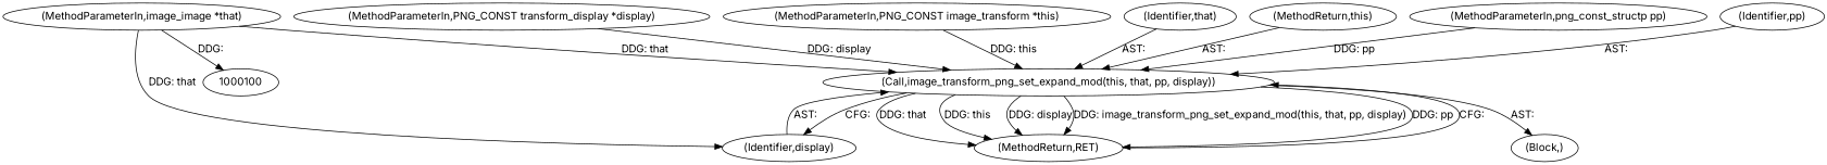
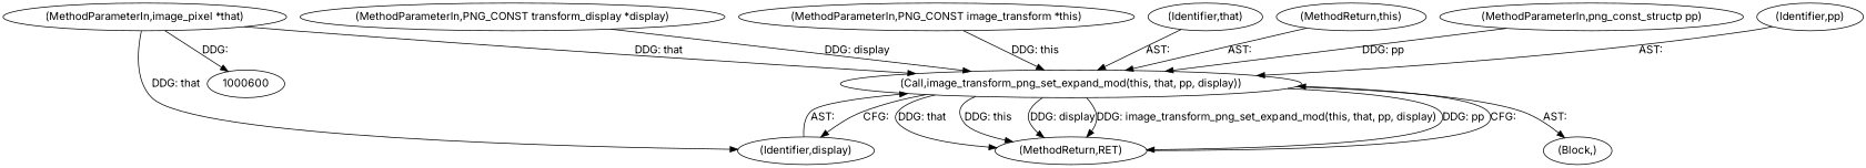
  digraph {
    fontname=Inter
    node [fontname=Inter]
    edge [fontname=Inter]
-   n1 [label="(MethodParameterIn,image_image *that)"]
+   n1 [label="(MethodParameterIn,image_pixel *that)"]
    n2 [label="(Call,image_transform_png_set_expand_mod(this, that, pp, display))"]
-   1000100
+   1000100 [label=1000600]
    n4 [label="(Identifier,display)"]
    n5 [label="(MethodReturn,RET)"]
    n6 [label="(Block,)"]
    n7 [label="(MethodParameterIn,PNG_CONST transform_display *display)"]
    n8 [label="(MethodParameterIn,PNG_CONST image_transform *this)"]
    n9 [label="(Identifier,that)"]
    n10 [label="(MethodReturn,this)"]
    n11 [label="(MethodParameterIn,png_const_structp pp)"]
    n12 [label="(Identifier,pp)"]
    n1 -> n2 [label="DDG: that"]
    n1 -> 1000100 [label="DDG: "]
    n1 -> n4 [label="DDG: that"]
    n2 -> n4 [label="CFG: "]
    n2 -> n5 [label="DDG: that"]
    n2 -> n5 [label="DDG: this"]
    n2 -> n5 [label="DDG: display"]
    n2 -> n5 [label="DDG: image_transform_png_set_expand_mod(this, that, pp, display)"]
    n2 -> n5 [label="DDG: pp"]
    n2 -> n6 [label="AST: "]
    n4 -> n2 [label="AST: "]
    n5 -> n2 [label="CFG: "]
    n7 -> n2 [label="DDG: display"]
    n8 -> n2 [label="DDG: this"]
    n9 -> n2 [label="AST: "]
    n10 -> n2 [label="AST: "]
    n11 -> n2 [label="DDG: pp"]
    n12 -> n2 [label="AST: "]
  }
